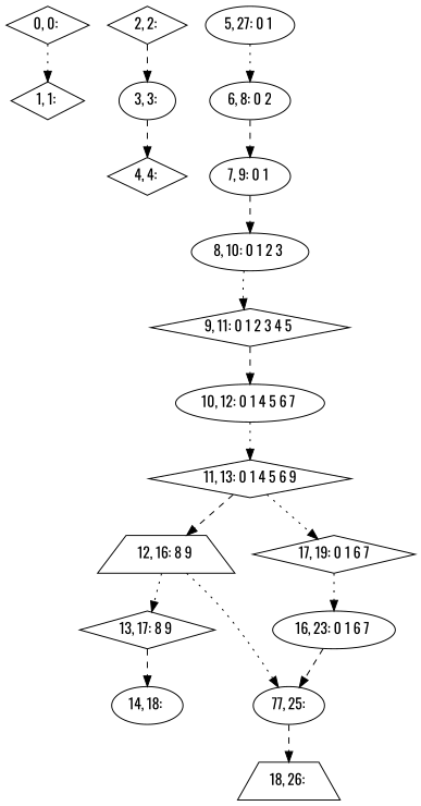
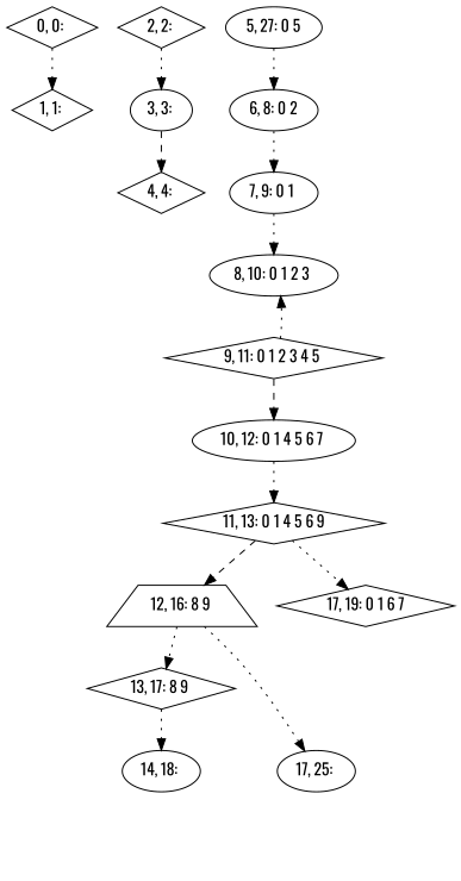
  digraph {
    fontname=Oswald
    node [fontname=Oswald shape=ellipse]
    edge [fontname=Oswald style=dotted]
    n1 [label="0, 0: " shape=diamond]
    n2 [label="1, 1: " shape=diamond]
    n3 [label="2, 2: " shape=diamond]
    n4 [label="3, 3: "]
    n5 [label="4, 4: " shape=diamond]
-   n6 [label="5, 27: 0 1 "]
+   n6 [label="5, 27: 0 5"]
    n7 [label="6, 8: 0 2"]
    n8 [label="7, 9: 0 1 "]
    n9 [label="8, 10: 0 1 2 3 "]
    n10 [label="9, 11: 0 1 2 3 4 5 " shape=diamond]
    n11 [label="10, 12: 0 1 4 5 6 7 "]
    n12 [label="11, 13: 0 1 4 5 6 9" shape=diamond]
    n13 [label="12, 16: 8 9 " shape=trapezium]
    n14 [label="17, 19: 0 1 6 7" shape=diamond]
    n15 [label="13, 17: 8 9 " shape=diamond]
-   n16 [label="77, 25:"]
-   n17 [label="16, 23: 0 1 6 7 "]
+   n16 [label="17, 25: "]
    n18 [label="14, 18: "]
-   n19 [label="18, 26: " shape=trapezium]
    n1 -> n2
-   n3 -> n4 [style=dashed]
+   n3 -> n4
    n4 -> n5 [style=dashed]
    n6 -> n7
-   n7 -> n8 [style=dashed]
-   n8 -> n9 [style=dashed]
-   n9 -> n10
+   n7 -> n8
+   n8 -> n9
+   n10 -> n9
    n10 -> n11 [style=dashed]
    n11 -> n12
    n12 -> n13 [style=dashed]
    n12 -> n14
    n13 -> n15
    n13 -> n16
-   n14 -> n17
-   n15 -> n18 [style=dashed]
-   n16 -> n19 [style=dashed]
-   n17 -> n16 [style=dashed]
+   n15 -> n18
  }
